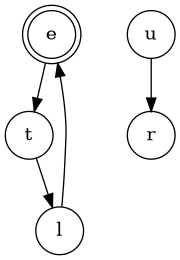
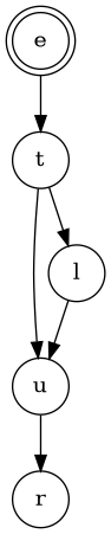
  digraph {
    node [color=black shape=circle]
    e [shape=doublecircle]
    t
    u
    l
    r
    e -> t
+   t -> u
    t -> l
    u -> r
-   l -> e
+   l -> u
  }
